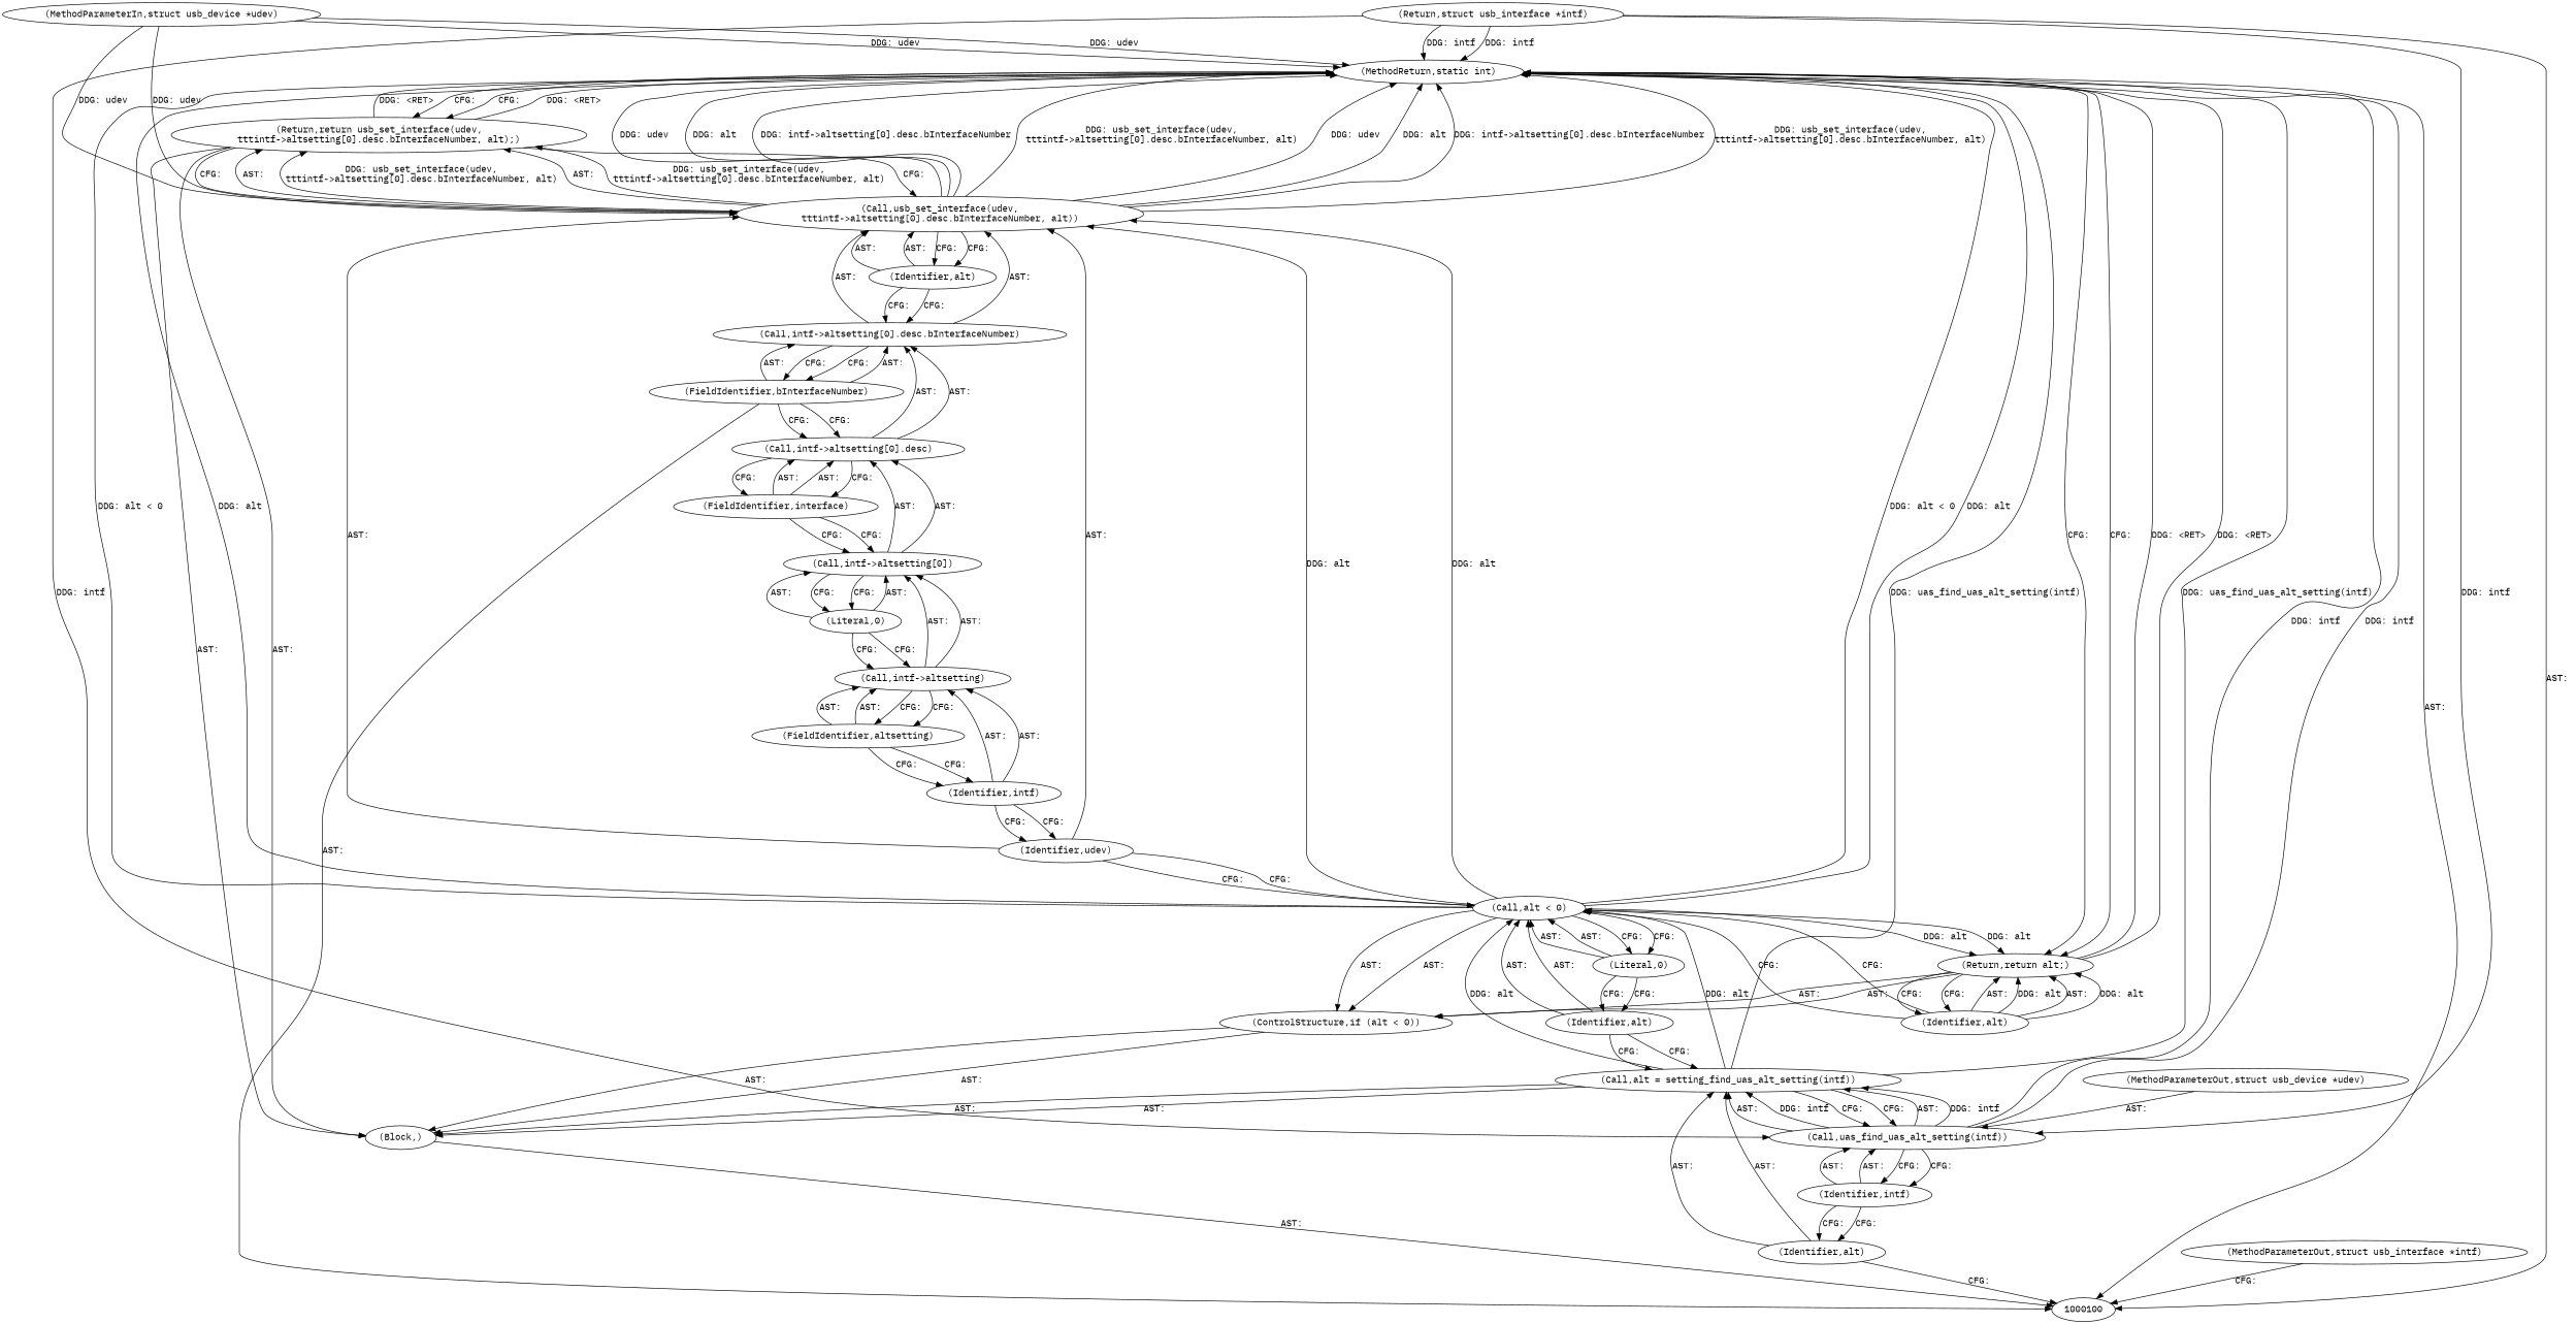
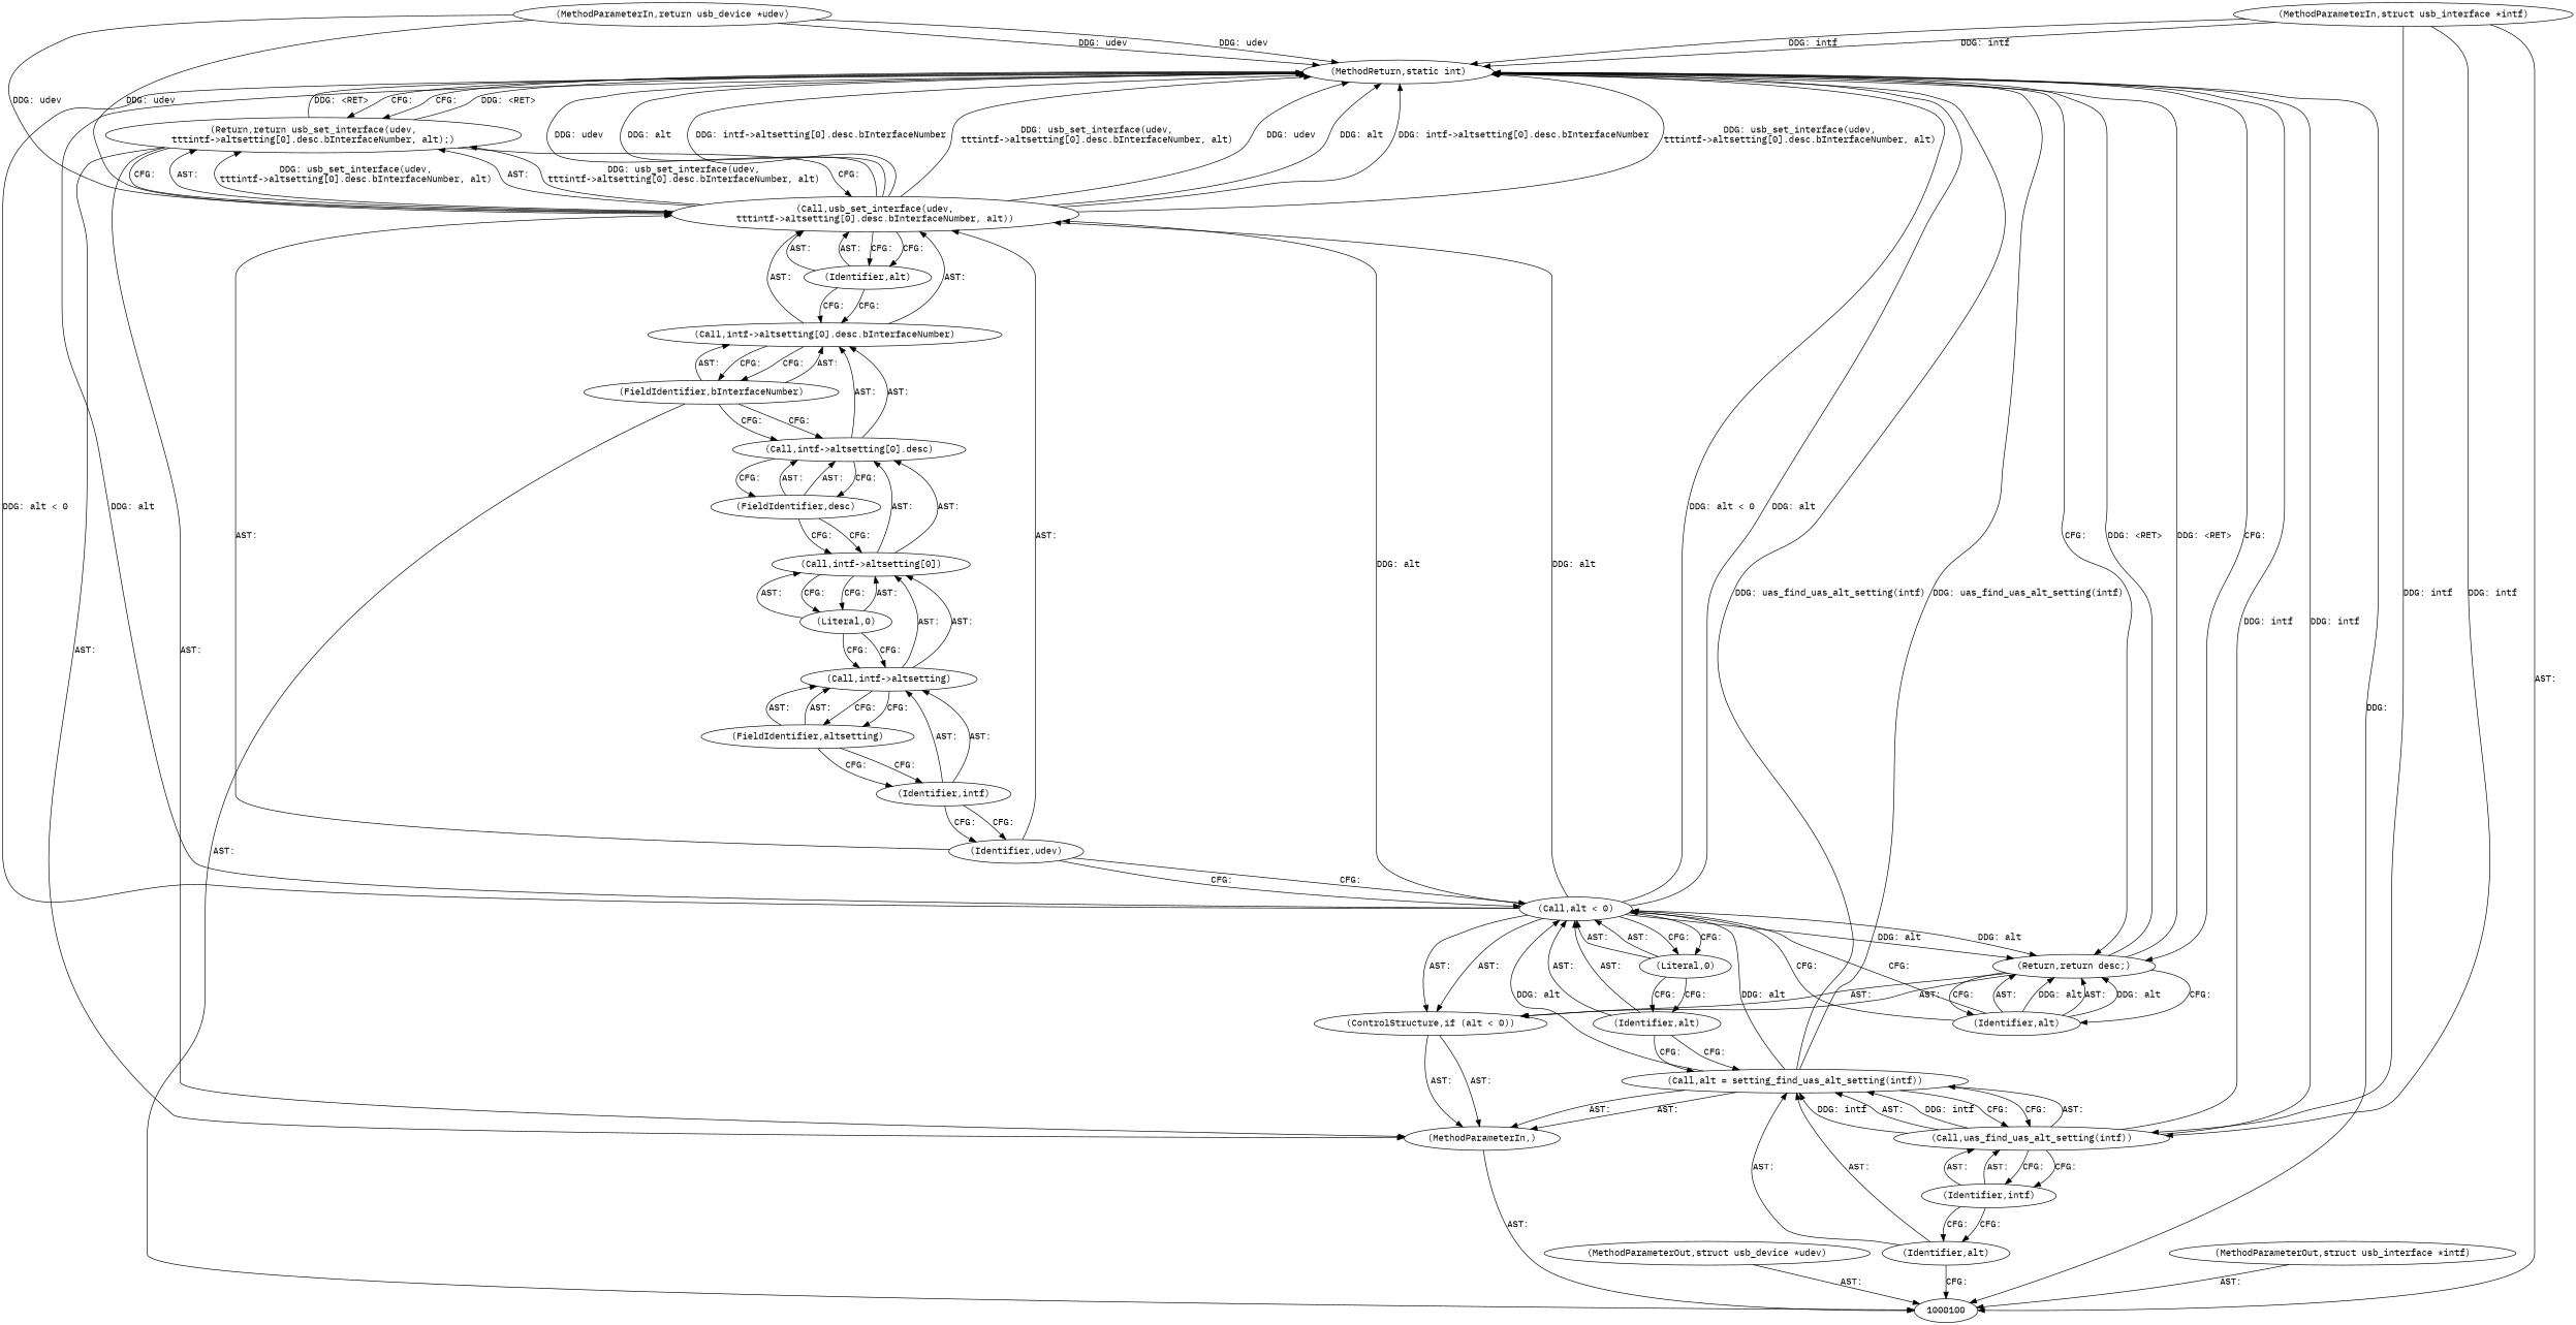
  digraph {
    fontname="IBM Plex Mono"
    node [fontname="IBM Plex Mono"]
    edge [fontname="IBM Plex Mono"]
    n1 [label="(MethodReturn,static int)"]
    n2 [label="(Return,return usb_set_interface(udev,\n\t\t\tintf->altsetting[0].desc.bInterfaceNumber, alt);)"]
-   n3 [label="(Return,return alt;)"]
+   n3 [label="(Return,return desc;)"]
    1000100
    n5 [label="(Call,usb_set_interface(udev,\n\t\t\tintf->altsetting[0].desc.bInterfaceNumber, alt))"]
-   n6 [label="(Block,)"]
+   n6 [label="(MethodParameterIn,)"]
    n7 [label="(ControlStructure,if (alt < 0))"]
    n8 [label="(Identifier,alt)"]
-   n9 [label="(MethodParameterIn,struct usb_device *udev)"]
+   n9 [label="(MethodParameterIn,return usb_device *udev)"]
    n10 [label="(Identifier,alt)"]
    n11 [label="(MethodParameterOut,struct usb_device *udev)"]
    n12 [label="(Identifier,udev)"]
    n13 [label="(Call,alt < 0)"]
    n14 [label="(Literal,0)"]
    n15 [label="(Call,intf->altsetting[0].desc.bInterfaceNumber)"]
    n16 [label="(Literal,0)"]
    n17 [label="(Call,intf->altsetting[0])"]
    n18 [label="(Call,intf->altsetting)"]
    n19 [label="(Call,intf->altsetting[0].desc)"]
    n20 [label="(FieldIdentifier,altsetting)"]
-   n21 [label="(FieldIdentifier,interface)"]
+   n21 [label="(FieldIdentifier,desc)"]
    n22 [label="(FieldIdentifier,bInterfaceNumber)"]
    n23 [label="(Identifier,intf)"]
-   n24 [label="(Return,struct usb_interface *intf)"]
+   n24 [label="(MethodParameterIn,struct usb_interface *intf)"]
    n25 [label="(Call,uas_find_uas_alt_setting(intf))"]
    n26 [label="(Call,alt = setting_find_uas_alt_setting(intf))"]
    n27 [label="(Identifier,intf)"]
    n28 [label="(MethodParameterOut,struct usb_interface *intf)"]
    n29 [label="(Identifier,alt)"]
    n30 [label="(Identifier,alt)"]
    n1 -> n2 [label="CFG: "]
    n1 -> n2 [label="CFG: "]
    n1 -> n3 [label="CFG: "]
    n1 -> n3 [label="CFG: "]
-   n1 -> 1000100 [label="AST: "]
+   n1 -> 1000100 [label="DDG: "]
    n2 -> n1 [label="DDG: <RET>"]
    n2 -> n1 [label="DDG: <RET>"]
    n2 -> n5 [label="CFG: "]
    n2 -> n5 [label="CFG: "]
    n2 -> n6 [label="AST: "]
    n2 -> n6 [label="AST: "]
    n3 -> n1 [label="DDG: <RET>"]
    n3 -> n1 [label="DDG: <RET>"]
    n3 -> n7 [label="AST: "]
    n3 -> n7 [label="AST: "]
    n3 -> n8 [label="CFG: "]
    n3 -> n8 [label="CFG: "]
    n5 -> n1 [label="DDG: udev"]
    n5 -> n1 [label="DDG: alt"]
    n5 -> n1 [label="DDG: intf->altsetting[0].desc.bInterfaceNumber"]
    n5 -> n1 [label="DDG: usb_set_interface(udev,\n\t\t\tintf->altsetting[0].desc.bInterfaceNumber, alt)"]
    n5 -> n1 [label="DDG: udev"]
    n5 -> n1 [label="DDG: alt"]
    n5 -> n1 [label="DDG: intf->altsetting[0].desc.bInterfaceNumber"]
    n5 -> n1 [label="DDG: usb_set_interface(udev,\n\t\t\tintf->altsetting[0].desc.bInterfaceNumber, alt)"]
    n5 -> n2 [label="AST: "]
    n5 -> n2 [label="DDG: usb_set_interface(udev,\n\t\t\tintf->altsetting[0].desc.bInterfaceNumber, alt)"]
    n5 -> n2 [label="AST: "]
    n5 -> n2 [label="DDG: usb_set_interface(udev,\n\t\t\tintf->altsetting[0].desc.bInterfaceNumber, alt)"]
    n5 -> n10 [label="CFG: "]
    n5 -> n10 [label="CFG: "]
    n6 -> 1000100 [label="AST: "]
    n7 -> n6 [label="AST: "]
    n7 -> n6 [label="AST: "]
    n8 -> n3 [label="AST: "]
    n8 -> n3 [label="DDG: alt"]
    n8 -> n3 [label="AST: "]
    n8 -> n3 [label="DDG: alt"]
    n8 -> n13 [label="CFG: "]
    n8 -> n13 [label="CFG: "]
    n9 -> n1 [label="DDG: udev"]
    n9 -> n1 [label="DDG: udev"]
    n9 -> n5 [label="DDG: udev"]
    n9 -> n5 [label="DDG: udev"]
    n10 -> n5 [label="AST: "]
    n10 -> n5 [label="AST: "]
    n10 -> n15 [label="CFG: "]
    n10 -> n15 [label="CFG: "]
-   n11 -> n25 [label="AST: "]
+   n11 -> 1000100 [label="AST: "]
    n12 -> n5 [label="AST: "]
    n12 -> n5 [label="AST: "]
    n12 -> n13 [label="CFG: "]
    n12 -> n13 [label="CFG: "]
    n13 -> n1 [label="DDG: alt < 0"]
    n13 -> n1 [label="DDG: alt"]
    n13 -> n1 [label="DDG: alt < 0"]
    n13 -> n1 [label="DDG: alt"]
    n13 -> n3 [label="DDG: alt"]
    n13 -> n3 [label="DDG: alt"]
    n13 -> n5 [label="DDG: alt"]
    n13 -> n5 [label="DDG: alt"]
    n13 -> n7 [label="AST: "]
    n13 -> n7 [label="AST: "]
    n13 -> n14 [label="CFG: "]
    n13 -> n14 [label="CFG: "]
    n14 -> n13 [label="AST: "]
    n14 -> n13 [label="AST: "]
    n14 -> n30 [label="CFG: "]
    n14 -> n30 [label="CFG: "]
    n15 -> n5 [label="AST: "]
    n15 -> n5 [label="AST: "]
    n15 -> n22 [label="CFG: "]
    n15 -> n22 [label="CFG: "]
    n16 -> n17 [label="AST: "]
    n16 -> n17 [label="AST: "]
    n16 -> n18 [label="CFG: "]
    n16 -> n18 [label="CFG: "]
    n17 -> n16 [label="CFG: "]
    n17 -> n16 [label="CFG: "]
    n17 -> n19 [label="AST: "]
    n17 -> n19 [label="AST: "]
    n18 -> n17 [label="AST: "]
    n18 -> n17 [label="AST: "]
    n18 -> n20 [label="CFG: "]
    n18 -> n20 [label="CFG: "]
    n19 -> n15 [label="AST: "]
    n19 -> n15 [label="AST: "]
    n19 -> n21 [label="CFG: "]
    n19 -> n21 [label="CFG: "]
    n20 -> n18 [label="AST: "]
    n20 -> n18 [label="AST: "]
    n20 -> n23 [label="CFG: "]
    n20 -> n23 [label="CFG: "]
    n21 -> n17 [label="CFG: "]
    n21 -> n17 [label="CFG: "]
    n21 -> n19 [label="AST: "]
    n21 -> n19 [label="AST: "]
    n22 -> 1000100 [label="AST: "]
    n22 -> n15 [label="AST: "]
    n22 -> n15 [label="AST: "]
    n22 -> n19 [label="CFG: "]
    n22 -> n19 [label="CFG: "]
    n23 -> n12 [label="CFG: "]
    n23 -> n12 [label="CFG: "]
    n23 -> n18 [label="AST: "]
    n23 -> n18 [label="AST: "]
    n24 -> n1 [label="DDG: intf"]
    n24 -> n1 [label="DDG: intf"]
    n24 -> 1000100 [label="AST: "]
    n24 -> n25 [label="DDG: intf"]
    n24 -> n25 [label="DDG: intf"]
    n25 -> n1 [label="DDG: intf"]
    n25 -> n1 [label="DDG: intf"]
    n25 -> n26 [label="AST: "]
    n25 -> n26 [label="DDG: intf"]
    n25 -> n26 [label="AST: "]
    n25 -> n26 [label="DDG: intf"]
    n25 -> n27 [label="CFG: "]
    n25 -> n27 [label="CFG: "]
    n26 -> n1 [label="DDG: uas_find_uas_alt_setting(intf)"]
    n26 -> n1 [label="DDG: uas_find_uas_alt_setting(intf)"]
    n26 -> n6 [label="AST: "]
    n26 -> n6 [label="AST: "]
    n26 -> n13 [label="DDG: alt"]
    n26 -> n13 [label="DDG: alt"]
    n26 -> n25 [label="CFG: "]
    n26 -> n25 [label="CFG: "]
    n27 -> n25 [label="AST: "]
    n27 -> n25 [label="AST: "]
    n27 -> n29 [label="CFG: "]
    n27 -> n29 [label="CFG: "]
-   n28 -> 1000100 [label="CFG: "]
+   n28 -> 1000100 [label="AST: "]
    n29 -> 1000100 [label="CFG: "]
    n29 -> n26 [label="AST: "]
    n29 -> n26 [label="AST: "]
    n30 -> n13 [label="AST: "]
    n30 -> n13 [label="AST: "]
    n30 -> n26 [label="CFG: "]
    n30 -> n26 [label="CFG: "]
  }
